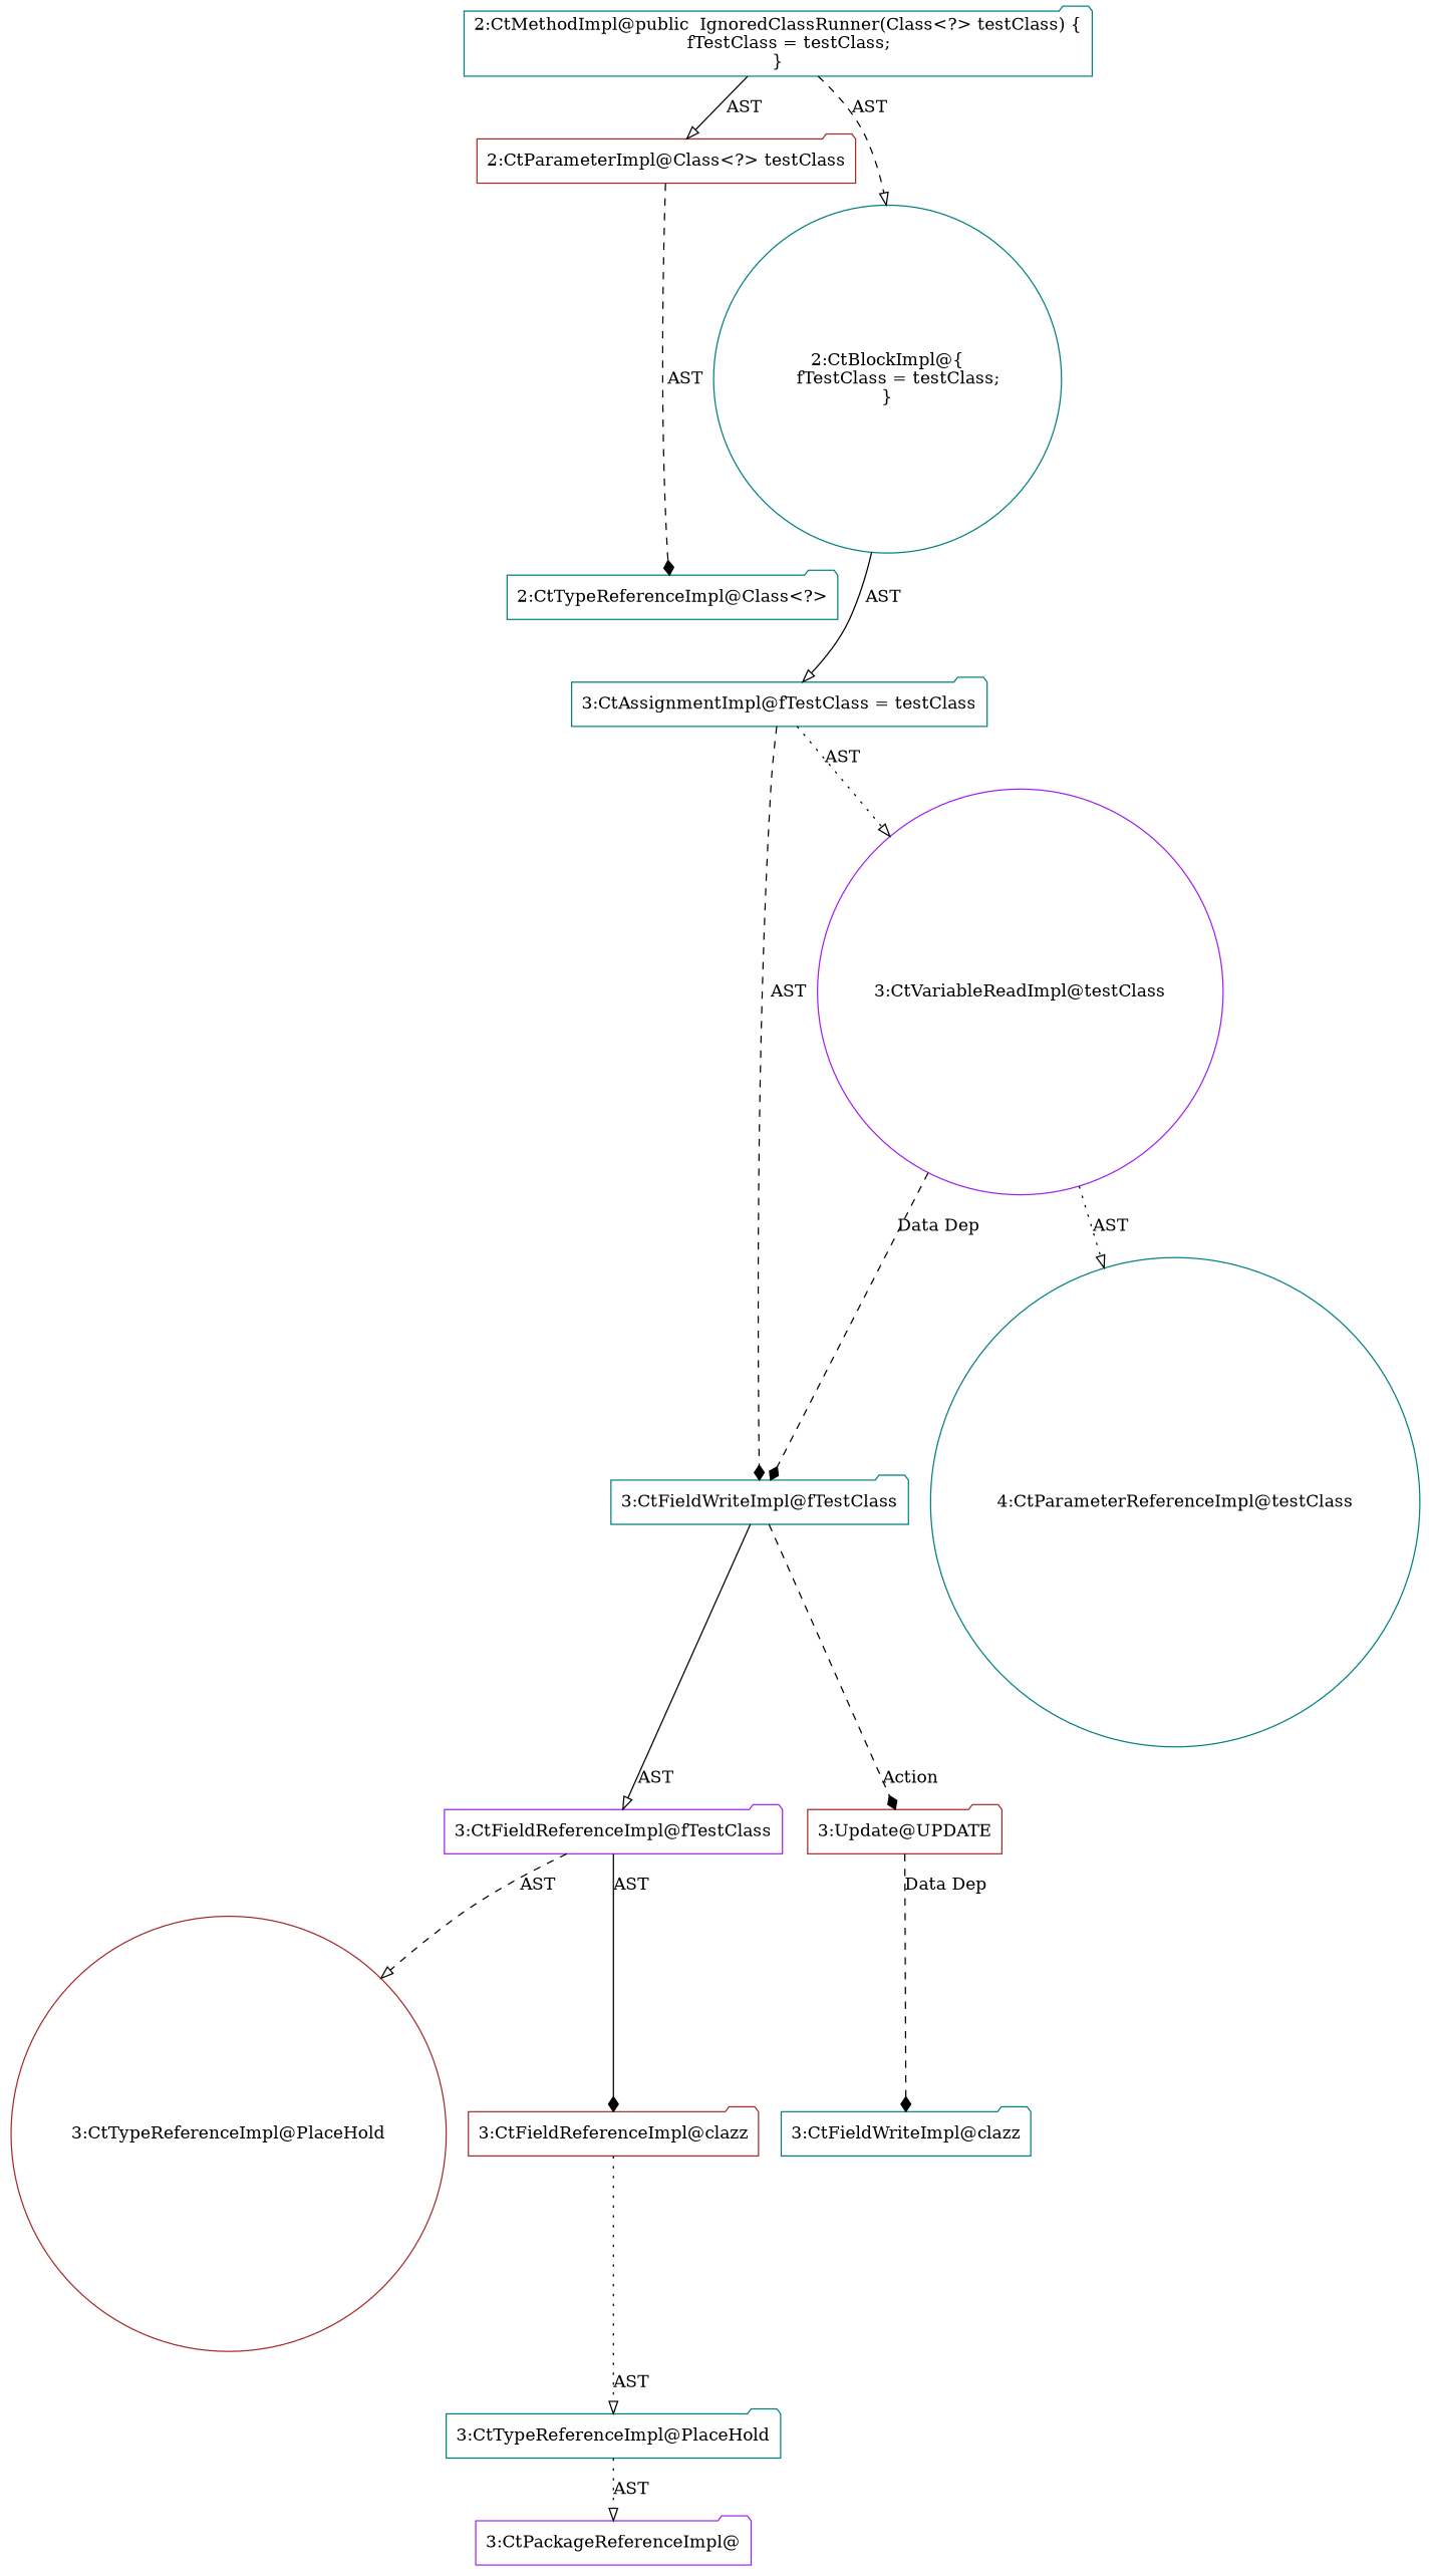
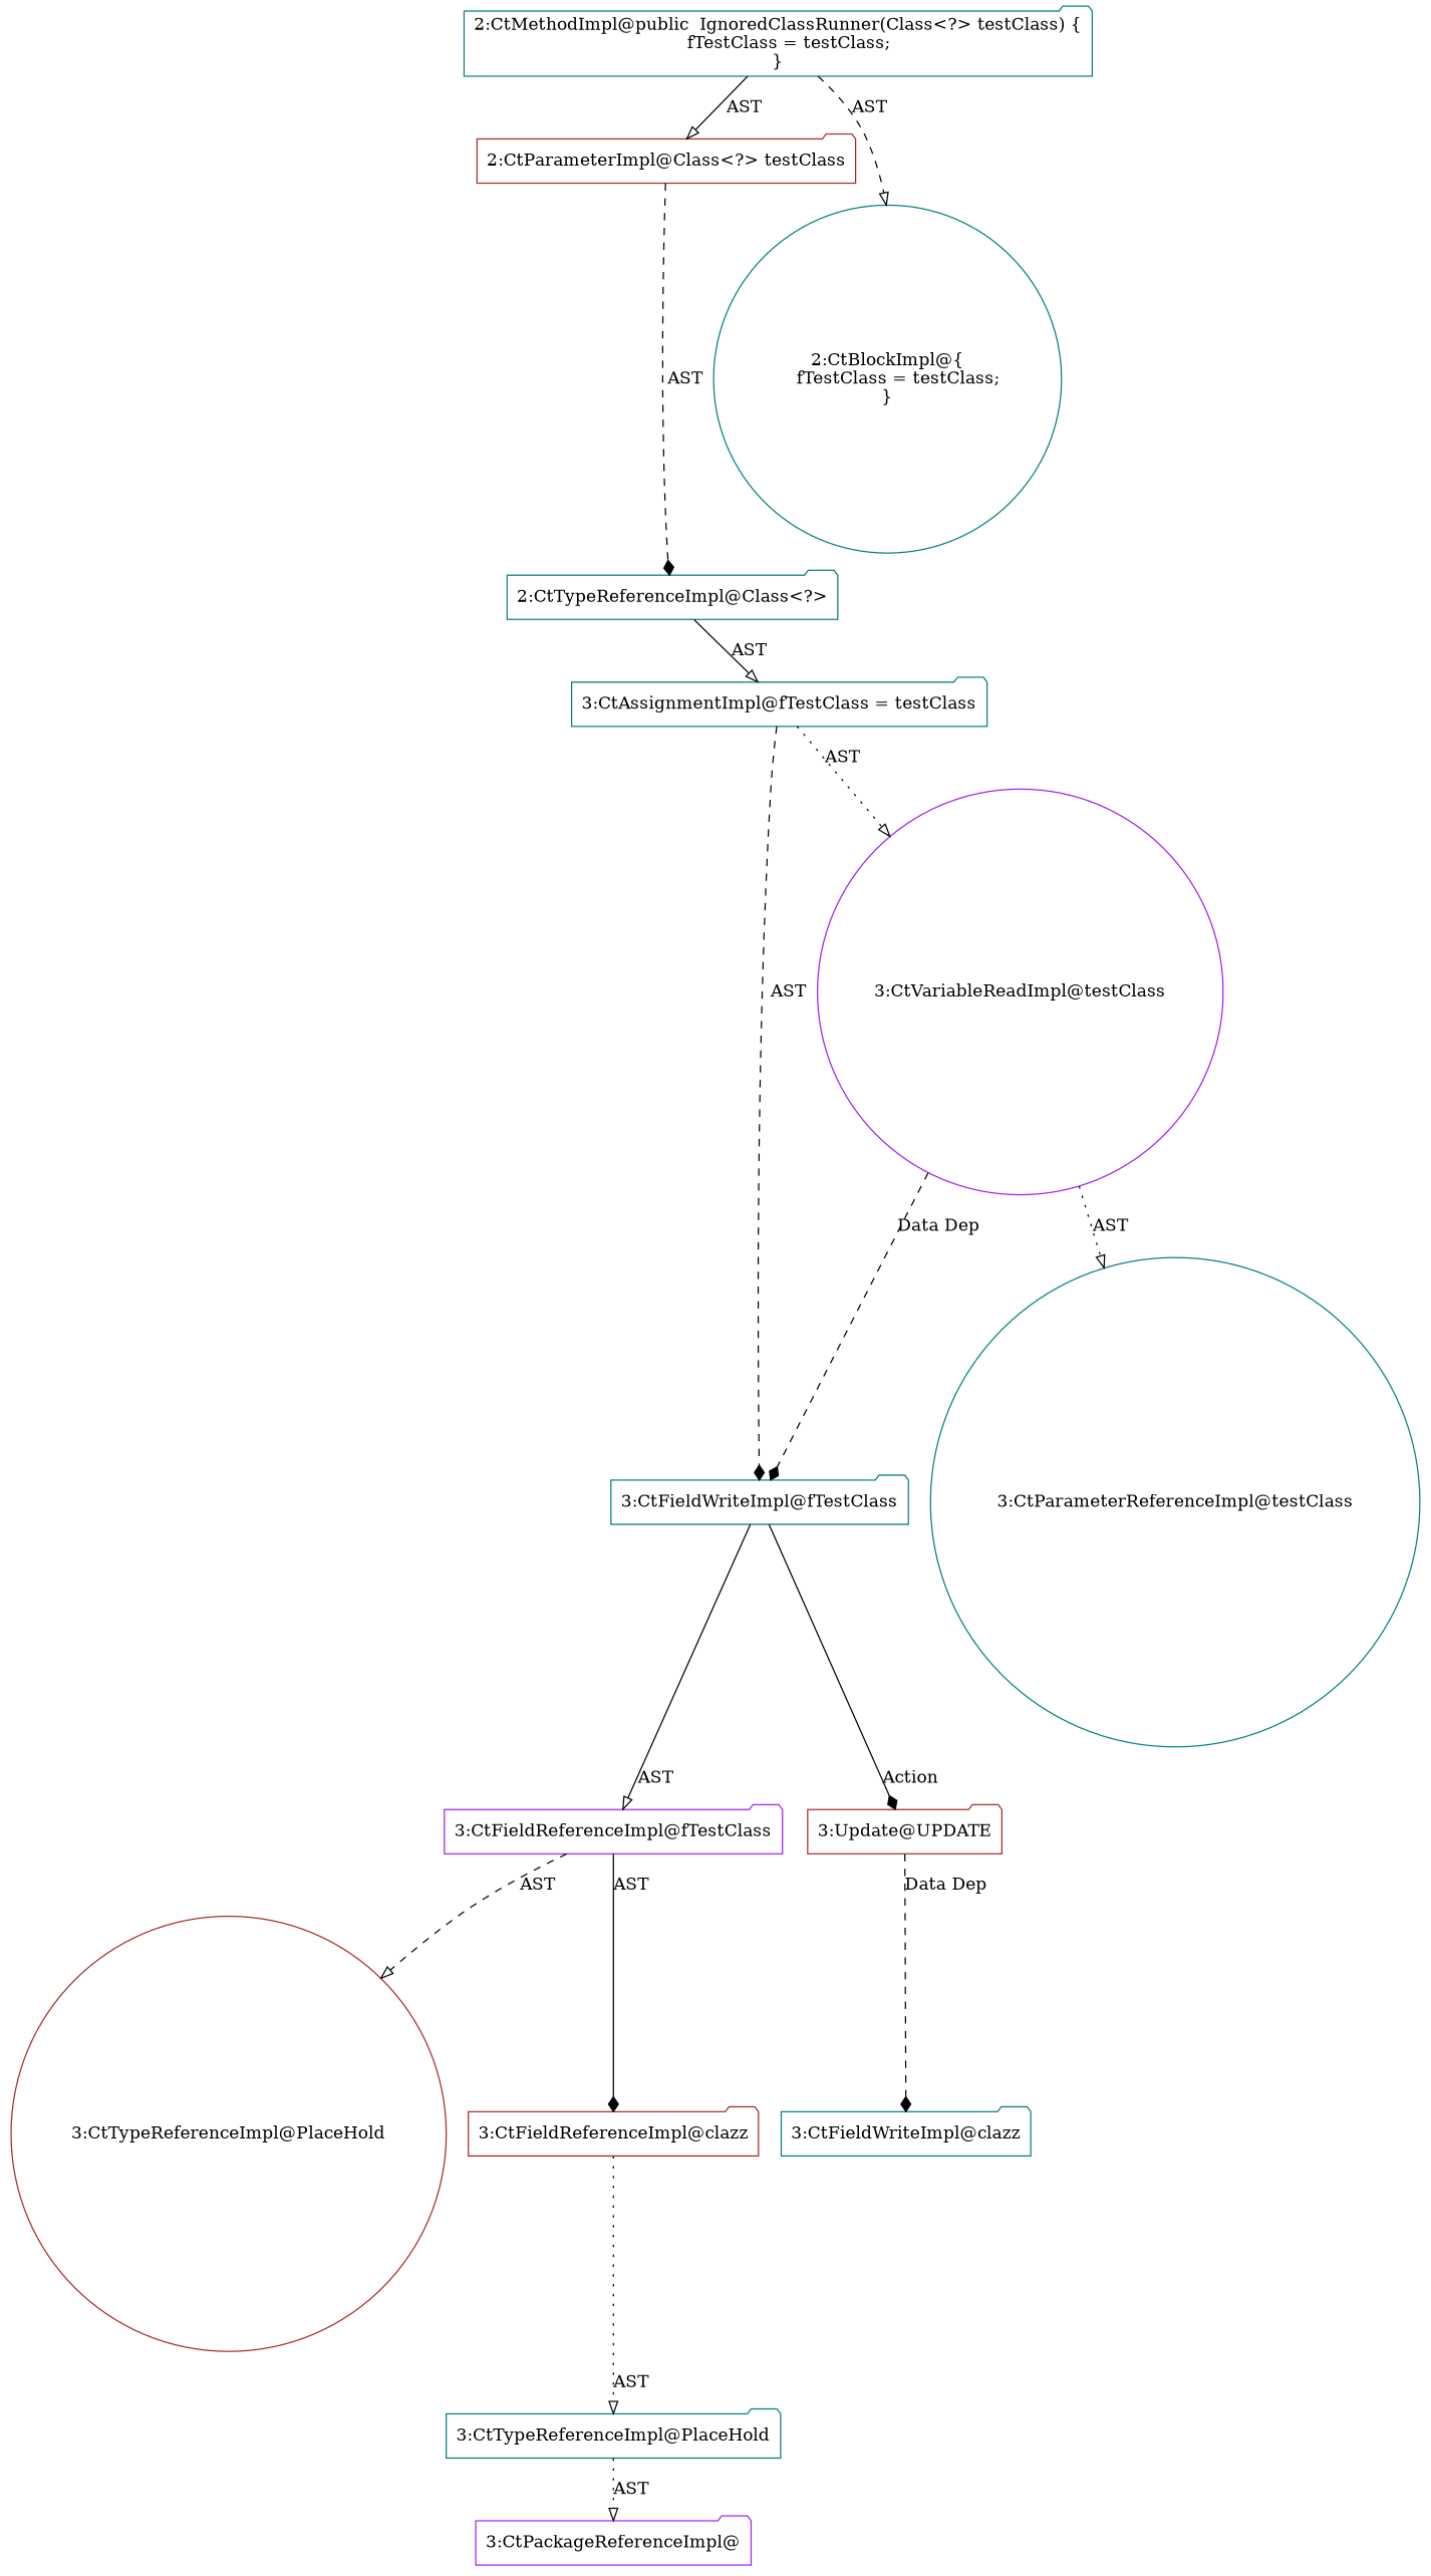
  digraph {
    node [color=teal shape=folder]
    edge [arrowhead=onormal style=dashed]
    n1 [color=brown label="2:CtParameterImpl@Class<?> testClass"]
    n2 [label="2:CtTypeReferenceImpl@Class<?>"]
    n3 [color=purple label="3:CtFieldReferenceImpl@fTestClass"]
    n4 [color=brown label="3:CtTypeReferenceImpl@PlaceHold" shape=circle]
    n5 [color=brown label="3:CtFieldReferenceImpl@clazz"]
    n6 [label="3:CtFieldWriteImpl@fTestClass"]
    n7 [color=brown label="3:Update@UPDATE"]
    n8 [label="3:CtFieldWriteImpl@clazz"]
    n9 [color=purple label="3:CtVariableReadImpl@testClass" shape=circle]
-   n10 [label="4:CtParameterReferenceImpl@testClass" shape=circle]
+   n10 [label="3:CtParameterReferenceImpl@testClass" shape=circle]
    n11 [label="3:CtAssignmentImpl@fTestClass = testClass"]
    n12 [label="2:CtBlockImpl@\{\n    fTestClass = testClass;\n\}" shape=circle]
    n13 [label="2:CtMethodImpl@public  IgnoredClassRunner(Class<?> testClass) \{\n    fTestClass = testClass;\n\}"]
    n14 [color=purple label="3:CtPackageReferenceImpl@"]
    n15 [label="3:CtTypeReferenceImpl@PlaceHold"]
    n1 -> n2 [arrowhead=diamond label=AST]
    n3 -> n4 [label=AST]
    n3 -> n5 [arrowhead=diamond label=AST style=solid]
    n5 -> n15 [label=AST style=dotted]
    n6 -> n3 [label=AST style=solid]
-   n6 -> n7 [arrowhead=diamond label=Action]
+   n6 -> n7 [arrowhead=diamond label=Action style=solid]
    n7 -> n8 [arrowhead=diamond label="Data Dep"]
    n9 -> n6 [arrowhead=diamond label="Data Dep"]
    n9 -> n10 [label=AST style=dotted]
    n11 -> n6 [arrowhead=diamond label=AST]
    n11 -> n9 [label=AST style=dotted]
-   n12 -> n11 [label=AST style=solid]
+   n2 -> n11 [label=AST style=solid]
    n13 -> n1 [label=AST style=solid]
    n13 -> n12 [label=AST]
    n15 -> n14 [label=AST style=dotted]
  }
